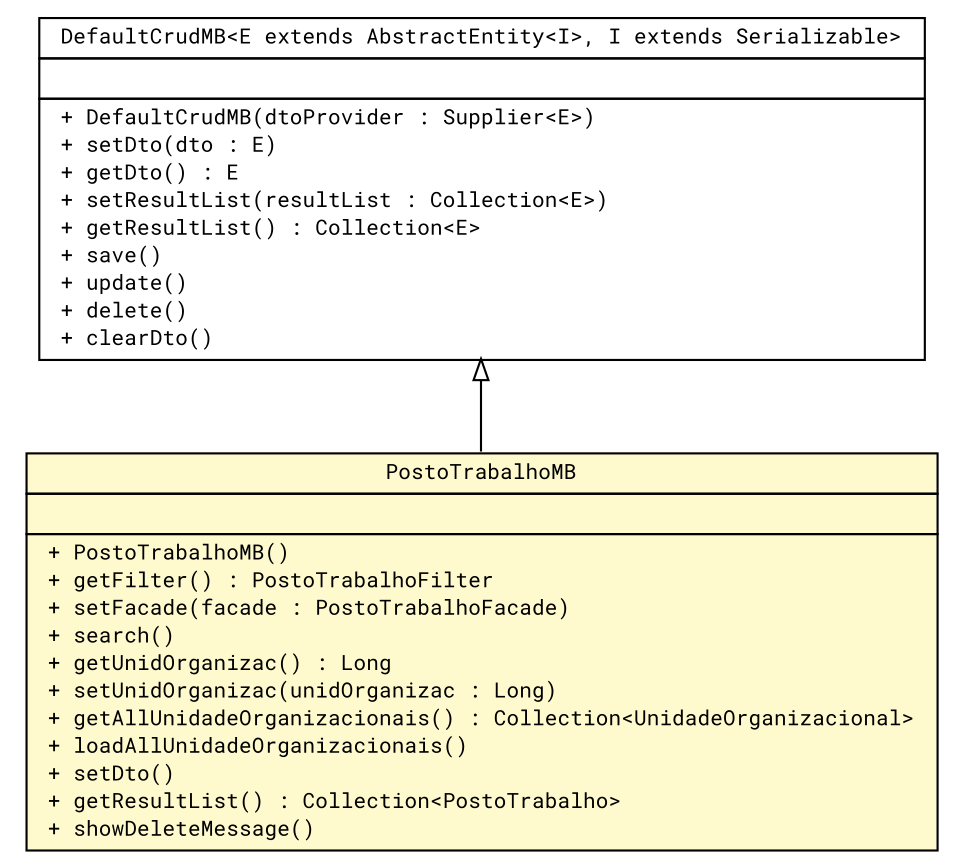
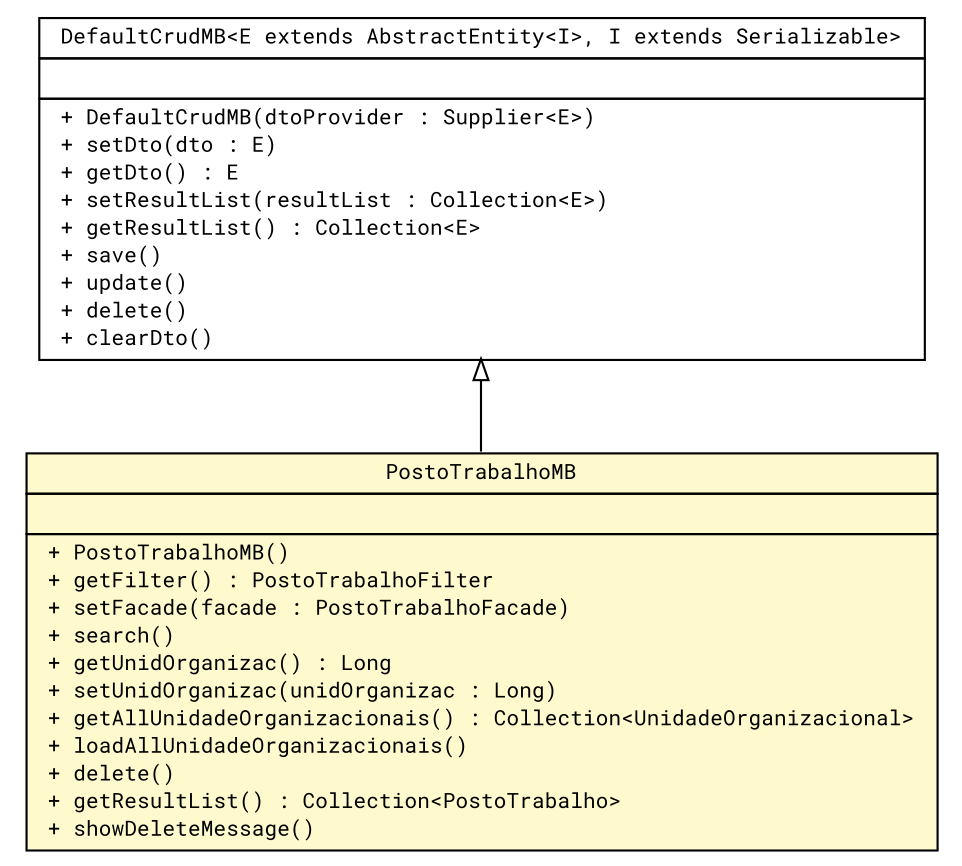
  digraph {
    nodesep=0.25
    ranksep=0.5
    fontname="Roboto Mono"
    node [fontcolor=black fontname="Roboto Mono" fontsize=10.0 shape=plaintext]
    n1 [label=<<table title="br.gov.to.sefaz.presentation.managedbean.impl.DefaultCrudMB" border="0" cellborder="1" cellspacing="0" cellpadding="2" port="p" href="../../presentation/managedbean/impl/DefaultCrudMB.html"> 		<tr><td><table border="0" cellspacing="0" cellpadding="1"> <tr><td align="center" balign="center"> DefaultCrudMB&lt;E extends AbstractEntity&lt;I&gt;, I extends Serializable&gt; </td></tr> 		</table></td></tr> 		<tr><td><table border="0" cellspacing="0" cellpadding="1"> <tr><td align="left" balign="left">  </td></tr> 		</table></td></tr> 		<tr><td><table border="0" cellspacing="0" cellpadding="1"> <tr><td align="left" balign="left"> + DefaultCrudMB(dtoProvider : Supplier&lt;E&gt;) </td></tr> <tr><td align="left" balign="left"> + setDto(dto : E) </td></tr> <tr><td align="left" balign="left"> + getDto() : E </td></tr> <tr><td align="left" balign="left"> + setResultList(resultList : Collection&lt;E&gt;) </td></tr> <tr><td align="left" balign="left"> + getResultList() : Collection&lt;E&gt; </td></tr> <tr><td align="left" balign="left"> + save() </td></tr> <tr><td align="left" balign="left"> + update() </td></tr> <tr><td align="left" balign="left"> + delete() </td></tr> <tr><td align="left" balign="left"> + clearDto() </td></tr> 		</table></td></tr> 		</table>>]
-   n2 [label=<<table title="br.gov.to.sefaz.seg.managedbean.PostoTrabalhoMB" border="0" cellborder="1" cellspacing="0" cellpadding="2" port="p" bgcolor="lemonChiffon" href="./PostoTrabalhoMB.html"> 		<tr><td><table border="0" cellspacing="0" cellpadding="1"> <tr><td align="center" balign="center"> PostoTrabalhoMB </td></tr> 		</table></td></tr> 		<tr><td><table border="0" cellspacing="0" cellpadding="1"> <tr><td align="left" balign="left">  </td></tr> 		</table></td></tr> 		<tr><td><table border="0" cellspacing="0" cellpadding="1"> <tr><td align="left" balign="left"> + PostoTrabalhoMB() </td></tr> <tr><td align="left" balign="left"> + getFilter() : PostoTrabalhoFilter </td></tr> <tr><td align="left" balign="left"> + setFacade(facade : PostoTrabalhoFacade) </td></tr> <tr><td align="left" balign="left"> + search() </td></tr> <tr><td align="left" balign="left"> + getUnidOrganizac() : Long </td></tr> <tr><td align="left" balign="left"> + setUnidOrganizac(unidOrganizac : Long) </td></tr> <tr><td align="left" balign="left"> + getAllUnidadeOrganizacionais() : Collection&lt;UnidadeOrganizacional&gt; </td></tr> <tr><td align="left" balign="left"> + loadAllUnidadeOrganizacionais() </td></tr> <tr><td align="left" balign="left"> + setDto() </td></tr> <tr><td align="left" balign="left"> + getResultList() : Collection&lt;PostoTrabalho&gt; </td></tr> <tr><td align="left" balign="left"> + showDeleteMessage() </td></tr> 		</table></td></tr> 		</table>>]
+   n2 [label=<<table title="br.gov.to.sefaz.seg.managedbean.PostoTrabalhoMB" border="0" cellborder="1" cellspacing="0" cellpadding="2" port="p" bgcolor="lemonChiffon" href="./PostoTrabalhoMB.html"> 		<tr><td><table border="0" cellspacing="0" cellpadding="1"> <tr><td align="center" balign="center"> PostoTrabalhoMB </td></tr> 		</table></td></tr> 		<tr><td><table border="0" cellspacing="0" cellpadding="1"> <tr><td align="left" balign="left">  </td></tr> 		</table></td></tr> 		<tr><td><table border="0" cellspacing="0" cellpadding="1"> <tr><td align="left" balign="left"> + PostoTrabalhoMB() </td></tr> <tr><td align="left" balign="left"> + getFilter() : PostoTrabalhoFilter </td></tr> <tr><td align="left" balign="left"> + setFacade(facade : PostoTrabalhoFacade) </td></tr> <tr><td align="left" balign="left"> + search() </td></tr> <tr><td align="left" balign="left"> + getUnidOrganizac() : Long </td></tr> <tr><td align="left" balign="left"> + setUnidOrganizac(unidOrganizac : Long) </td></tr> <tr><td align="left" balign="left"> + getAllUnidadeOrganizacionais() : Collection&lt;UnidadeOrganizacional&gt; </td></tr> <tr><td align="left" balign="left"> + loadAllUnidadeOrganizacionais() </td></tr> <tr><td align="left" balign="left"> + delete() </td></tr> <tr><td align="left" balign="left"> + getResultList() : Collection&lt;PostoTrabalho&gt; </td></tr> <tr><td align="left" balign="left"> + showDeleteMessage() </td></tr> 		</table></td></tr> 		</table>>]
    n1 -> n2 [arrowtail=empty dir=back fontname="Roboto Mono" fontsize=10 headport=p labelfontname=arial labelfontsize=10 tailport=p]
  }
